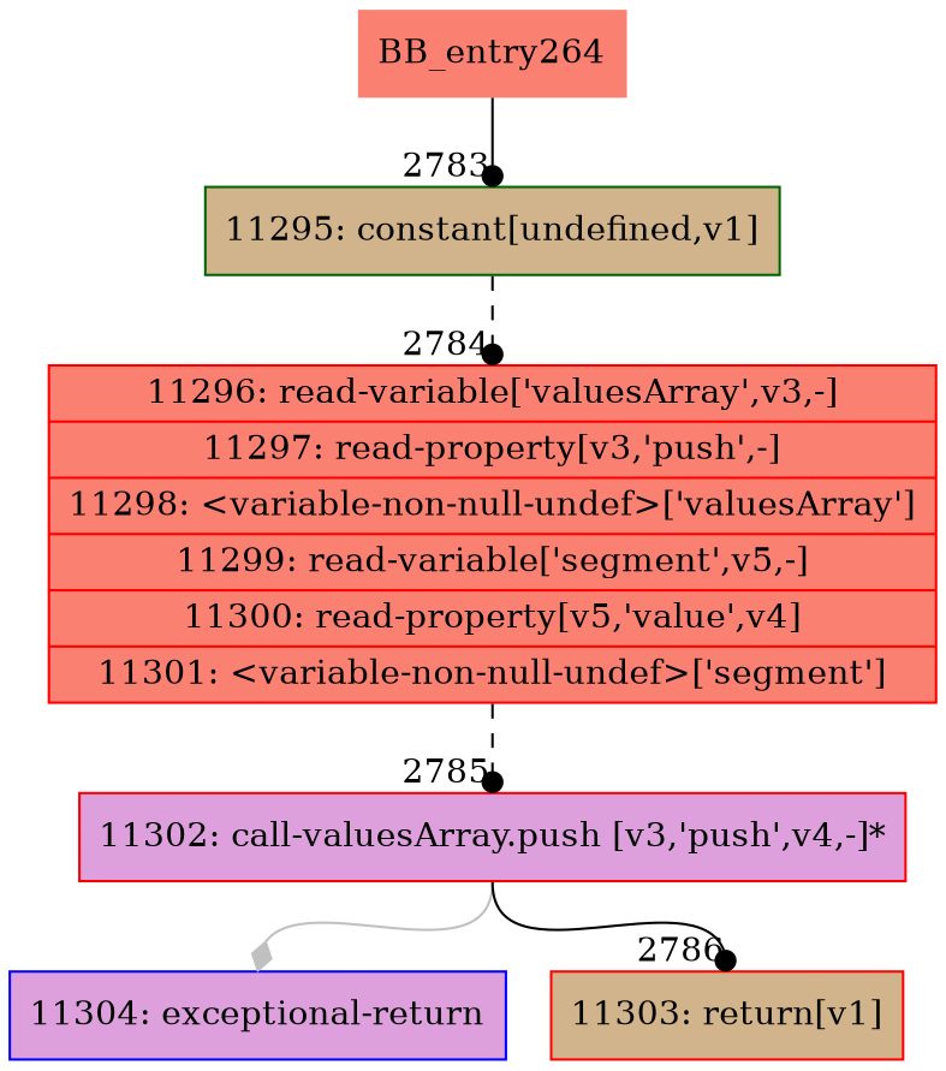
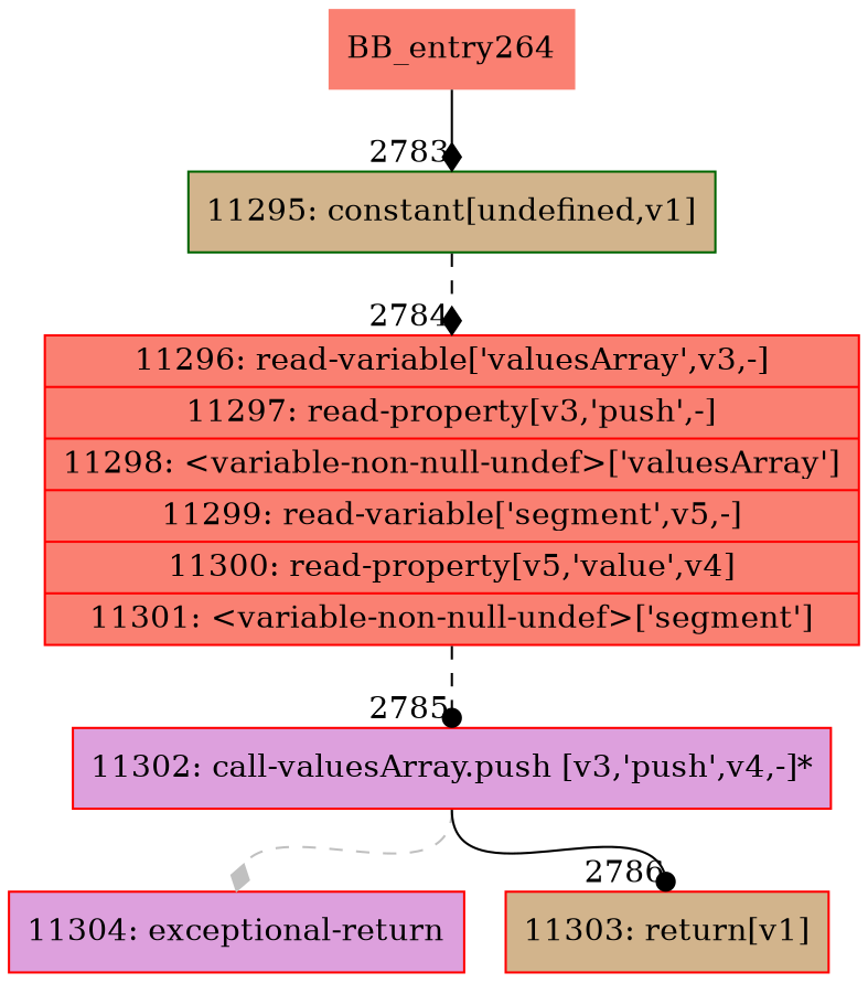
  digraph {
    rankdir=TD
    node [color=red fillcolor=salmon shape=record style=filled]
    edge [arrowhead=diamond headport=n style=solid tailport=s]
    BB_entry264 [color=blue shape=none]
    n2 [color=darkgreen fillcolor=tan label="{11295: constant[undefined,v1]}"]
    n3 [label="{11296: read-variable['valuesArray',v3,-]|11297: read-property[v3,'push',-]|11298: \<variable-non-null-undef\>['valuesArray']|11299: read-variable['segment',v5,-]|11300: read-property[v5,'value',v4]|11301: \<variable-non-null-undef\>['segment']}"]
    n4 [fillcolor=plum label="{11302: call-valuesArray.push [v3,'push',v4,-]*}"]
-   n5 [color=blue fillcolor=plum label="{11304: exceptional-return}"]
+   n5 [fillcolor=plum label="{11304: exceptional-return}"]
    n6 [fillcolor=tan label="{11303: return[v1]}"]
-   BB_entry264 -> n2 [arrowhead=dot headlabel="    2783"]
-   n2 -> n3 [arrowhead=dot headlabel="      2784" style=dashed]
+   BB_entry264 -> n2 [headlabel="    2783"]
+   n2 -> n3 [headlabel="      2784" style=dashed]
    n3 -> n4 [arrowhead=dot headlabel="      2785" style=dashed]
-   n4 -> n5 [color=gray]
+   n4 -> n5 [color=gray style=dashed]
    n4 -> n6 [arrowhead=dot headlabel="      2786"]
  }
